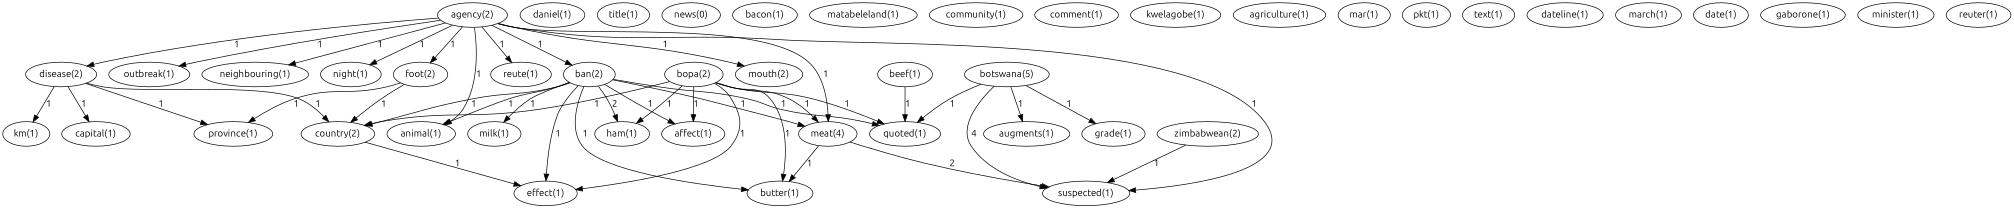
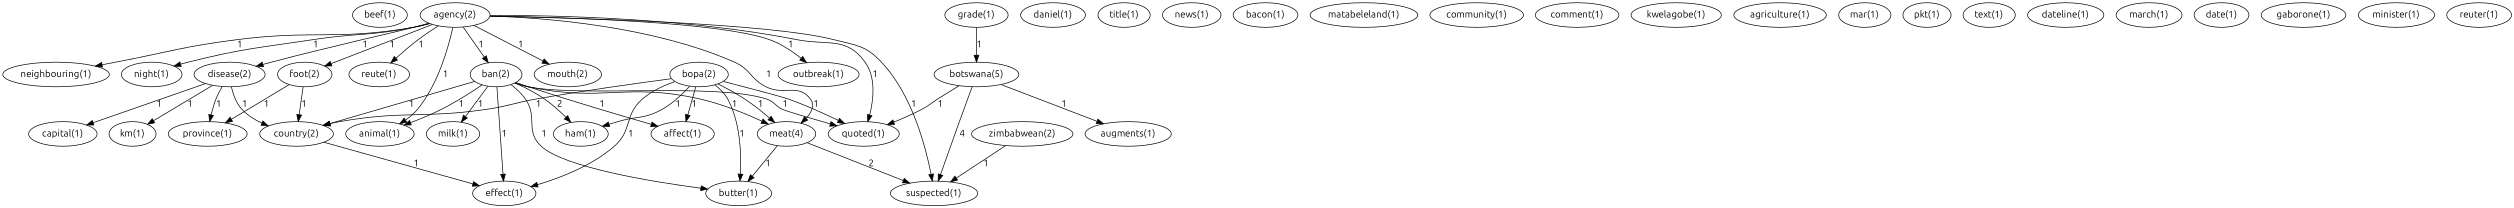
  digraph {
    fontname=Ubuntu
    node [fontname=Ubuntu]
    edge [fontname=Ubuntu]
    n1 [label="beef(1)"]
    n2 [label="agency(2)"]
    n3 [label="outbreak(1)"]
    n4 [label="neighbouring(1)"]
    n5 [label="night(1)"]
    n6 [label="disease(2)"]
    n7 [label="ban(2)"]
    n8 [label="reute(1)"]
    n9 [label="animal(1)"]
    n10 [label="foot(2)"]
    n11 [label="mouth(2)"]
    n12 [label="meat(4)"]
    n13 [label="quoted(1)"]
    n14 [label="suspected(1)"]
    n15 [label="km(1)"]
    n16 [label="capital(1)"]
    n17 [label="province(1)"]
    n18 [label="country(2)"]
    n19 [label="effect(1)"]
    n20 [label="milk(1)"]
    n21 [label="ham(1)"]
    n22 [label="affect(1)"]
    n23 [label="butter(1)"]
    n24 [label="daniel(1)"]
    n25 [label="title(1)"]
-   n26 [label="news(0)"]
+   n26 [label="news(1)"]
    n27 [label="bacon(1)"]
    n28 [label="matabeleland(1)"]
    n29 [label="community(1)"]
    n30 [label="comment(1)"]
    n31 [label="kwelagobe(1)"]
    n32 [label="bopa(2)"]
    n33 [label="agriculture(1)"]
    n34 [label="mar(1)"]
    n35 [label="pkt(1)"]
    n36 [label="botswana(5)"]
    n37 [label="augments(1)"]
    n38 [label="grade(1)"]
    n39 [label="zimbabwean(2)"]
    n40 [label="text(1)"]
    n41 [label="dateline(1)"]
    n42 [label="march(1)"]
    n43 [label="date(1)"]
    n44 [label="gaborone(1)"]
    n45 [label="minister(1)"]
    n46 [label="reuter(1)"]
    n2 -> n3 [label=1]
    n2 -> n4 [label=1]
    n2 -> n5 [label=1]
    n2 -> n6 [label=1]
    n2 -> n7 [label=1]
    n2 -> n8 [label=1]
    n2 -> n9 [label=1]
    n2 -> n10 [label=1]
    n2 -> n11 [label=1]
    n2 -> n12 [label=1]
-   n1 -> n13 [label=1]
+   n2 -> n13 [label=1]
    n2 -> n14 [label=1]
    n6 -> n15 [label=1]
    n6 -> n16 [label=1]
    n6 -> n17 [label=1]
    n6 -> n18 [label=1]
    n7 -> n9 [label=1]
    n7 -> n12 [label=1]
    n7 -> n13 [label=1]
    n7 -> n18 [label=1]
    n7 -> n19 [label=1]
    n7 -> n20 [label=1]
    n7 -> n21 [label=2]
    n7 -> n22 [label=1]
    n7 -> n23 [label=1]
    n10 -> n17 [label=1]
    n10 -> n18 [label=1]
    n12 -> n14 [label=2]
    n12 -> n23 [label=1]
    n18 -> n19 [label=1]
    n32 -> n12 [label=1]
    n32 -> n13 [label=1]
    n32 -> n18 [label=1]
    n32 -> n19 [label=1]
    n32 -> n21 [label=1]
    n32 -> n22 [label=1]
    n32 -> n23 [label=1]
    n36 -> n13 [label=1]
    n36 -> n14 [label=4]
    n36 -> n37 [label=1]
-   n36 -> n38 [label=1]
+   n38 -> n36 [label=1]
    n39 -> n14 [label=1]
  }
